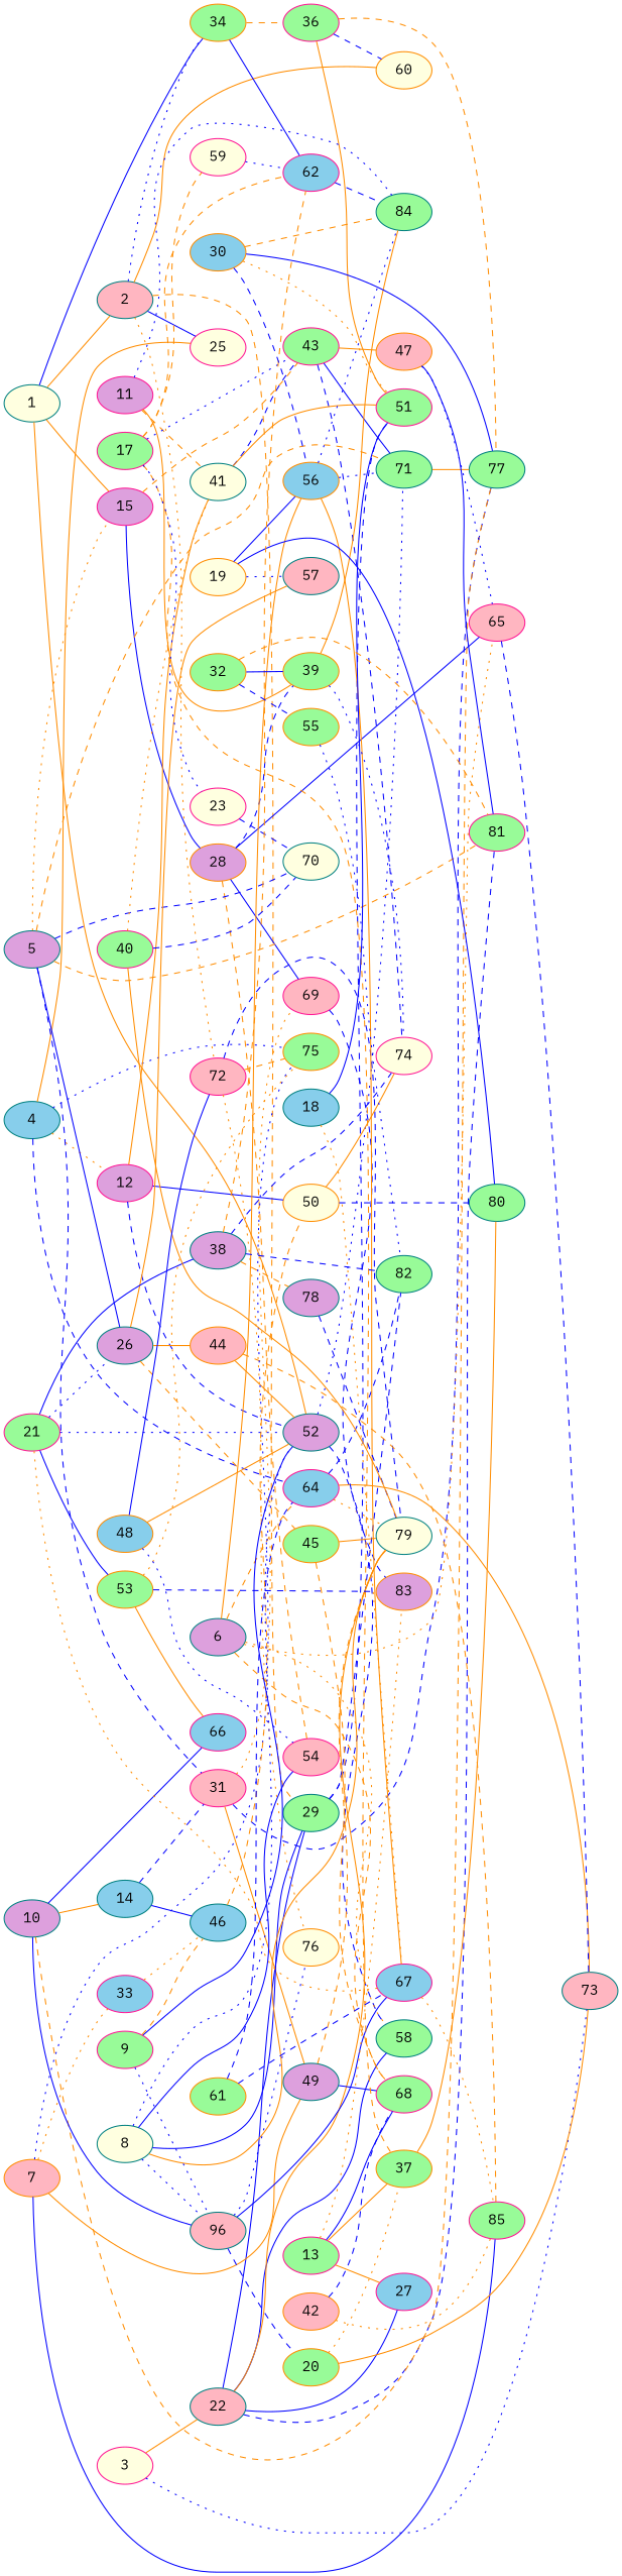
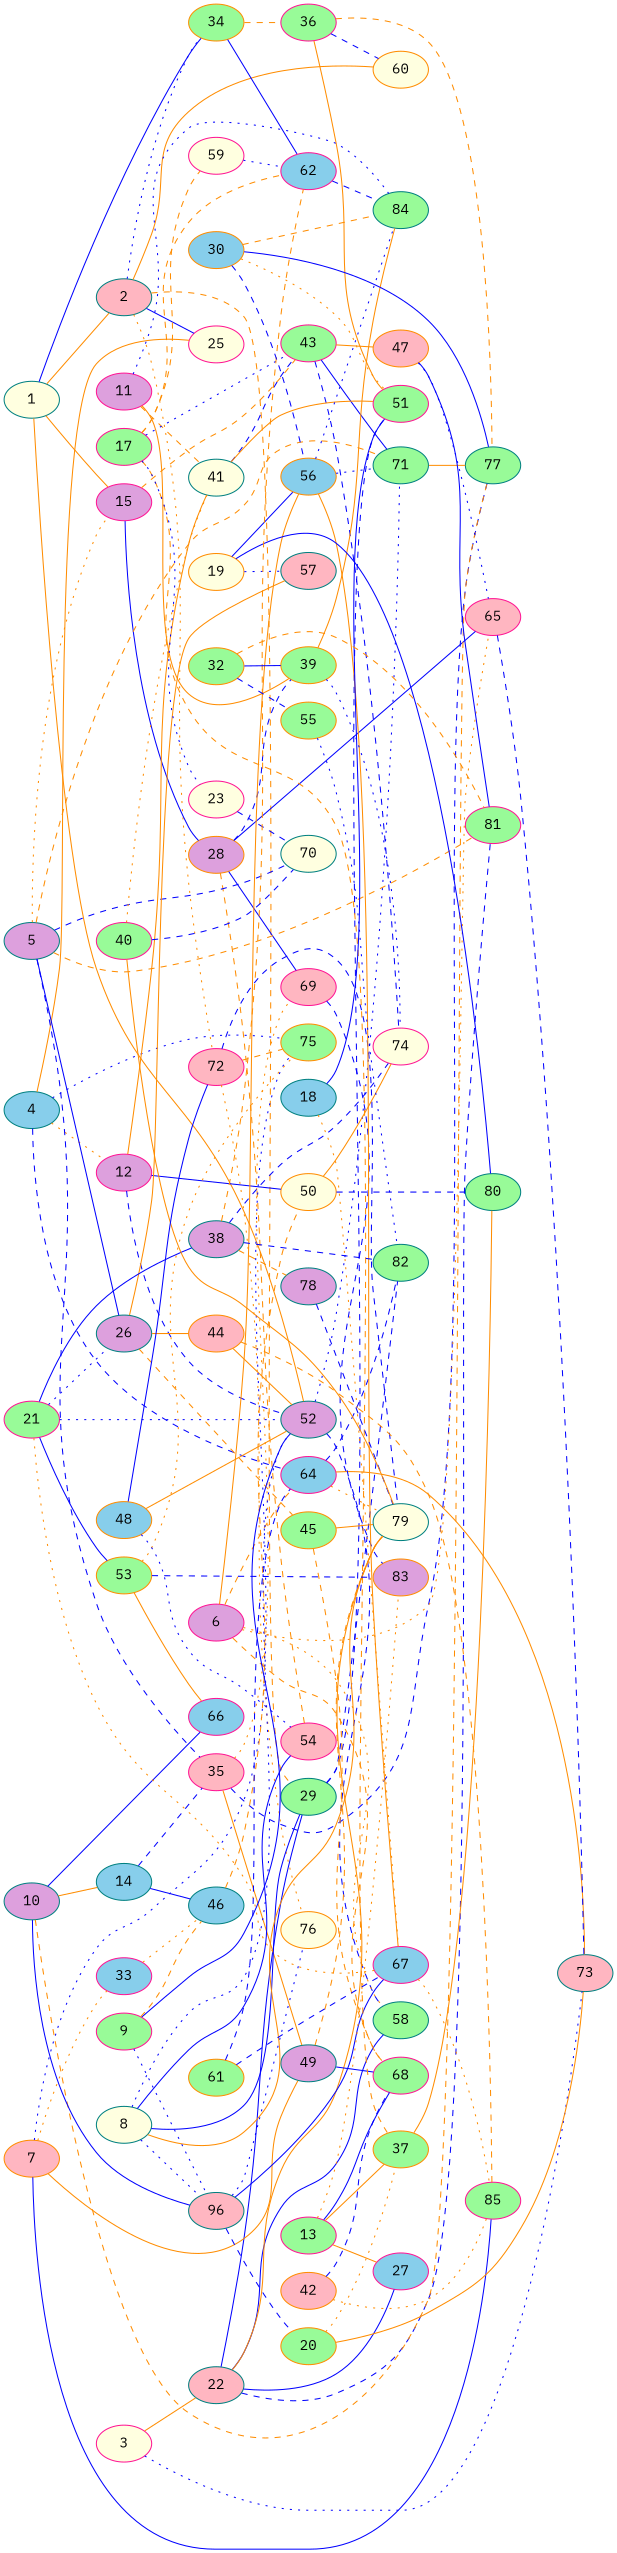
  graph {
    fontname="IBM Plex Mono"
    rankdir=LR
    node [color=deeppink fillcolor=palegreen fontname="IBM Plex Mono" style=filled]
    edge [color=blue fontname="IBM Plex Mono" style=solid]
    1 [color=teal fillcolor=lightyellow]
    2 [color=teal fillcolor=lightpink]
    15 [fillcolor=plum]
    34 [color=darkorange]
    52 [color=teal fillcolor=plum]
    25 [fillcolor=lightyellow]
    29 [color=teal]
    60 [color=darkorange fillcolor=lightyellow]
    72 [fillcolor=lightpink]
    28 [color=darkorange fillcolor=plum]
    43
    62 [fillcolor=skyblue]
    36
    71 [color=teal]
    58 [color=teal]
    51
    82 [color=teal]
    75 [color=darkorange]
    79 [color=teal fillcolor=lightyellow]
    76 [color=darkorange fillcolor=lightyellow]
    3 [fillcolor=lightyellow]
    22 [color=teal fillcolor=lightpink]
    73 [color=teal fillcolor=lightpink]
    81
    27 [fillcolor=skyblue]
    4 [color=teal fillcolor=skyblue]
    12 [fillcolor=plum]
    64 [fillcolor=skyblue]
    41 [color=teal fillcolor=lightyellow]
    50 [color=darkorange fillcolor=lightyellow]
    5 [color=teal fillcolor=plum]
    26 [color=teal fillcolor=plum]
-   35 [fillcolor=lightpink label=31]
+   35 [fillcolor=lightpink]
    70 [color=teal fillcolor=lightyellow]
    57 [color=teal fillcolor=lightpink]
    44 [color=darkorange fillcolor=lightpink]
    45 [color=darkorange]
    49 [color=teal fillcolor=plum]
    77 [color=teal]
    69 [fillcolor=lightpink]
-   6 [color=teal fillcolor=plum]
+   6 [fillcolor=plum]
    56 [color=darkorange fillcolor=skyblue]
    65 [fillcolor=lightpink]
    68
    84 [color=teal]
    67 [fillcolor=skyblue]
    7 [color=darkorange fillcolor=lightpink]
    33 [fillcolor=skyblue]
    85
    46 [color=teal fillcolor=skyblue]
    8 [color=teal fillcolor=lightyellow]
    n52 [color=teal fillcolor=lightpink label=96]
    54 [fillcolor=lightpink]
    20 [color=darkorange]
    9
    10 [color=teal fillcolor=plum]
    14 [color=teal fillcolor=skyblue]
    66 [fillcolor=skyblue]
    11 [fillcolor=plum]
    39 [color=darkorange]
    74 [fillcolor=lightyellow]
    80 [color=teal]
    13
    37 [color=darkorange]
    83 [color=darkorange fillcolor=plum]
    47 [color=darkorange fillcolor=lightpink]
    17
    23 [fillcolor=lightyellow]
    59 [fillcolor=lightyellow]
    18 [color=teal fillcolor=skyblue]
    19 [color=darkorange fillcolor=lightyellow]
    21
    38 [color=teal fillcolor=plum]
    53 [color=darkorange]
    78 [color=teal fillcolor=plum]
    30 [color=darkorange fillcolor=skyblue]
    32 [color=darkorange]
    55 [color=darkorange]
    40
    42 [color=darkorange fillcolor=lightpink]
    48 [color=darkorange fillcolor=skyblue]
    61 [color=darkorange]
    1 -- 2 [color=darkorange]
    1 -- 15 [color=darkorange]
    1 -- 34
    1 -- 52 [color=darkorange]
    2 -- 34 [style=dotted]
    2 -- 25
    2 -- 29 [color=darkorange style=dashed]
    2 -- 60 [color=darkorange]
    2 -- 72 [color=darkorange style=dotted]
    15 -- 28
    15 -- 43 [color=darkorange style=dashed]
    34 -- 62
    34 -- 36 [color=darkorange style=dashed]
    52 -- 71 [style=dotted]
    52 -- 58 [style=dashed]
    29 -- 51 [style=dashed]
    29 -- 82 [style=dashed]
    72 -- 75 [color=darkorange style=dashed]
    72 -- 79 [style=dashed]
    72 -- 76 [color=darkorange style=dotted]
    28 -- 69
    28 -- 65
    28 -- 54 [color=darkorange style=dashed]
    28 -- 39 [style=dashed]
    43 -- 71
    43 -- 74 [style=dashed]
    43 -- 47 [color=darkorange]
    62 -- 84 [style=dashed]
    36 -- 60 [style=dashed]
    36 -- 51 [color=darkorange]
    36 -- 77 [color=darkorange style=dashed]
    71 -- 77 [color=darkorange]
    3 -- 22 [color=darkorange]
    3 -- 73 [style=dotted]
    22 -- 29
    22 -- 58
    22 -- 79 [color=darkorange]
    22 -- 81 [style=dashed]
    22 -- 27
    4 -- 25 [color=darkorange]
    4 -- 75 [style=dotted]
    4 -- 12 [color=darkorange style=dotted]
    4 -- 64 [style=dashed]
    12 -- 52 [style=dashed]
    12 -- 41 [color=darkorange]
    12 -- 50
    64 -- 82 [style=dashed]
    64 -- 79 [color=darkorange style=dotted]
    64 -- 73 [color=darkorange]
    41 -- 43 [style=dashed]
    41 -- 51 [color=darkorange]
    50 -- 74 [color=darkorange]
    50 -- 80 [style=dashed]
    5 -- 15 [color=darkorange style=dotted]
    5 -- 71 [color=darkorange style=dashed]
    5 -- 81 [color=darkorange style=dashed]
    5 -- 26
    5 -- 35 [style=dashed]
    5 -- 70 [style=dashed]
    26 -- 57 [color=darkorange]
    26 -- 44 [color=darkorange]
    26 -- 45 [color=darkorange style=dashed]
    35 -- 49 [color=darkorange]
    35 -- 77 [style=dashed]
    35 -- 69 [color=darkorange style=dotted]
    44 -- 52 [color=darkorange]
    44 -- 85 [color=darkorange style=dashed]
    45 -- 79 [color=darkorange]
    45 -- 68 [color=darkorange style=dashed]
    49 -- 79 [color=darkorange style=dashed]
    49 -- 68
    69 -- 83 [style=dashed]
    6 -- 58 [color=darkorange style=dotted]
    6 -- 64 [color=darkorange style=dashed]
    6 -- 56 [color=darkorange]
    6 -- 65 [color=darkorange style=dotted]
    6 -- 68 [color=darkorange style=dashed]
    56 -- 71 [style=dotted]
    56 -- 84 [style=dotted]
    56 -- 67 [color=darkorange]
    65 -- 73 [style=dashed]
    67 -- 85 [color=darkorange style=dotted]
    7 -- 75 [style=dotted]
    7 -- 49 [color=darkorange]
    7 -- 33 [color=darkorange style=dotted]
    7 -- 85
    33 -- 46 [color=darkorange style=dotted]
    46 -- 50 [color=darkorange style=dashed]
    8 -- 52 [style=dotted]
    8 -- 29
    8 -- 79 [color=darkorange]
    8 -- n52 [style=dotted]
    8 -- 54
    n52 -- 76 [style=dotted]
    n52 -- 67
    n52 -- 20 [style=dashed]
    20 -- 73 [color=darkorange]
    20 -- 37 [color=darkorange style=dotted]
    9 -- 52
    9 -- 46 [color=darkorange style=dashed]
    9 -- n52 [style=dotted]
    10 -- 77 [color=darkorange style=dashed]
    10 -- n52
    10 -- 14 [color=darkorange]
    10 -- 66
    14 -- 35 [style=dashed]
    14 -- 46
    11 -- 41 [color=darkorange style=dashed]
    11 -- 84 [style=dotted]
    11 -- 39 [color=darkorange]
    39 -- 84 [color=darkorange]
    39 -- 74 [style=dotted]
    13 -- 27 [color=darkorange]
    13 -- 68
    13 -- 37 [color=darkorange]
    13 -- 83 [color=darkorange style=dotted]
    37 -- 80 [color=darkorange]
    47 -- 81
    47 -- 65 [style=dotted]
    17 -- 43 [style=dotted]
    17 -- 62 [color=darkorange style=dashed]
    17 -- 37 [color=darkorange style=dashed]
    17 -- 23 [style=dotted]
    17 -- 59 [color=darkorange style=dashed]
    23 -- 70 [style=dashed]
    59 -- 62 [style=dotted]
    18 -- 51
    18 -- 67 [color=darkorange style=dotted]
    19 -- 57 [style=dotted]
    19 -- 56
    19 -- 80
    21 -- 52 [style=dotted]
    21 -- 26 [style=dotted]
    21 -- 67 [color=darkorange style=dotted]
    21 -- 38
    21 -- 53
    38 -- 62 [color=darkorange style=dashed]
    38 -- 82 [style=dashed]
    38 -- 74 [style=dashed]
    38 -- 78 [color=darkorange style=dashed]
    53 -- 75 [color=darkorange style=dotted]
    53 -- 66 [color=darkorange]
    53 -- 83 [style=dashed]
    78 -- 79 [style=dashed]
    30 -- 51 [color=darkorange style=dotted]
    30 -- 77
    30 -- 56 [style=dashed]
    30 -- 84 [color=darkorange style=dashed]
    32 -- 81 [color=darkorange style=dashed]
    32 -- 39
    32 -- 55 [style=dashed]
    55 -- 82 [style=dotted]
    40 -- 79 [color=darkorange]
    40 -- 41 [color=darkorange style=dotted]
    40 -- 70 [style=dashed]
    42 -- 68 [style=dashed]
    42 -- 85 [color=darkorange style=dotted]
    48 -- 52 [color=darkorange]
    48 -- 72
    48 -- 54 [style=dotted]
    61 -- 64 [style=dashed]
    61 -- 67 [style=dashed]
  }
